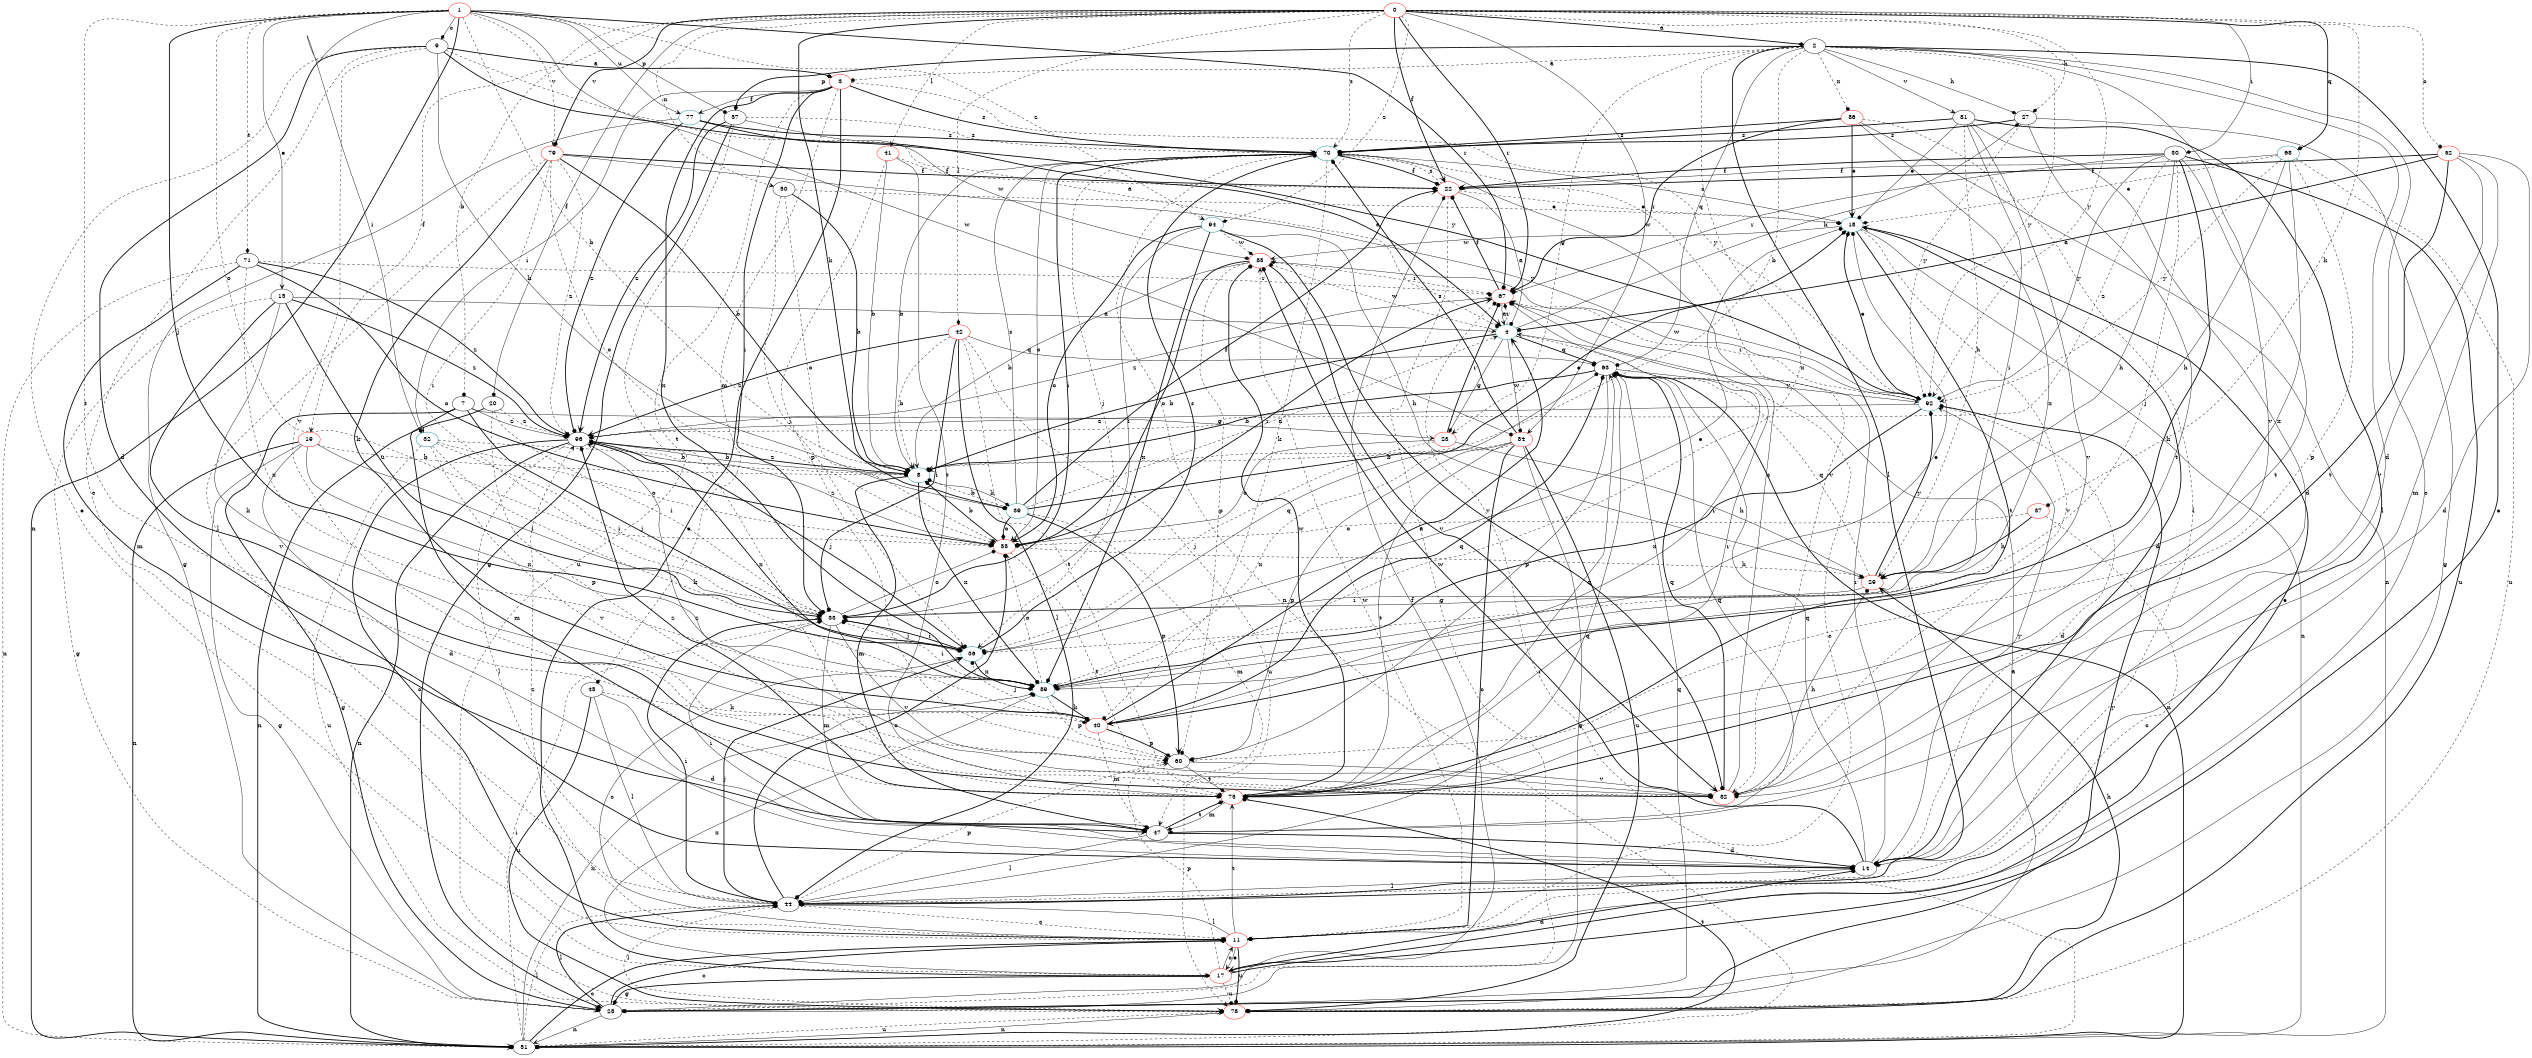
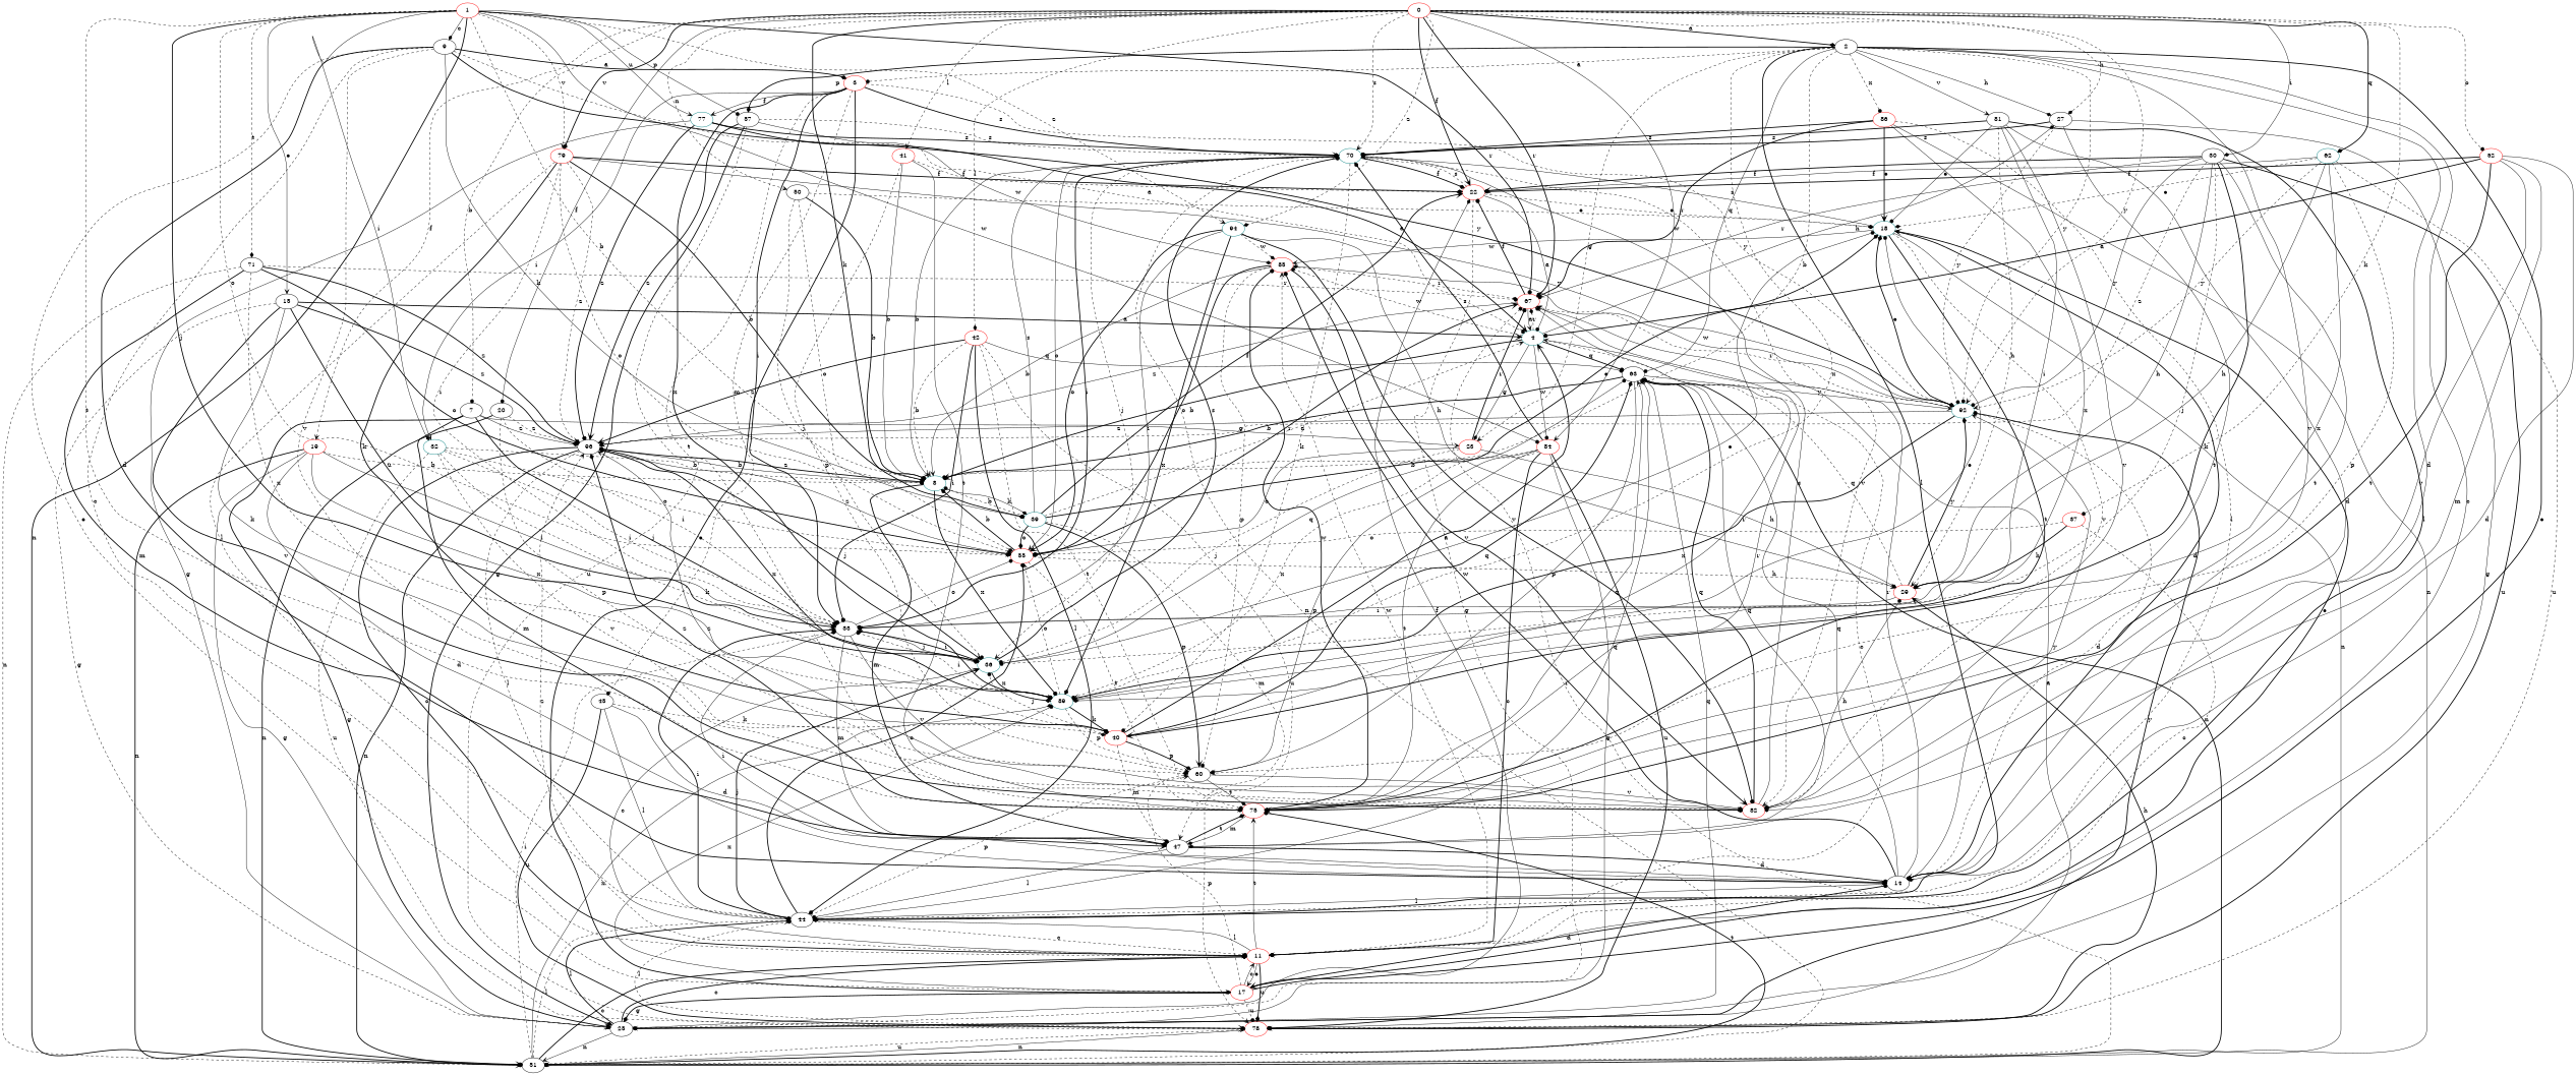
  strict digraph {
    node [color=red]
    edge [arrowhead=diamond style=bold]
    2 [color=black]
    0
    7 [color=black]
    19
    20 [color=black]
    22
    27 [color=black]
    30 [color=black]
    37
    39 [color=teal]
    41
    42
    50 [color=black]
    52
-   62 [color=teal label=68]
+   62 [color=teal]
    67
    70 [color=teal]
    79
    84
    92 [color=teal]
    94 [color=teal]
    8 [color=teal]
    57 [color=black]
    3
    11
    14 [color=black]
    17
    23
    44 [color=black]
    63 [color=black]
    81 [color=black]
    82
    86
    89 [color=teal]
    36 [color=teal]
    25 [color=black]
    47 [color=black]
    96 [color=black]
    51 [color=black]
    33 [color=black]
    60 [color=black]
    4 [color=teal]
    18 [color=teal]
    75
    78
    40
    29
    55
    85
    1
    9 [color=black]
    15 [color=black]
    32 [color=teal]
    71 [color=black]
    77 [color=teal]
    45 [color=black]
    2 -> 27 [label=h style=solid]
    2 -> 92 [arrowhead=dot label=y style=dashed]
    2 -> 8 [arrowhead=dot label=b style=dashed]
    2 -> 57 [label=p]
    2 -> 3 [arrowhead=dot label=a style=dashed]
    2 -> 11 [label=c style=solid]
    2 -> 14 [arrowhead=dot label=d style=solid]
    2 -> 17 [arrowhead=vee label=e]
    2 -> 23 [arrowhead=vee label=g style=dashed]
    2 -> 44 [label=l]
    2 -> 63 [arrowhead=dot label=q style=solid]
    2 -> 81 [arrowhead=vee label=v style=solid]
    2 -> 82 [label=v style=solid]
    2 -> 86 [arrowhead=dot label=x style=dashed]
    2 -> 89 [arrowhead=dot label=x style=dashed]
    0 -> 2 [label=a]
    0 -> 7 [arrowhead=dot label=b style=dashed]
    0 -> 19 [arrowhead=vee label=f style=dashed]
    0 -> 20 [arrowhead=dot label=f style=solid]
    0 -> 22 [arrowhead=vee label=f]
    0 -> 27 [label=h style=dashed]
    0 -> 30 [label=i style=solid]
    0 -> 37 [arrowhead=dot label=k style=dashed]
    0 -> 39 [arrowhead=dot label=k]
    0 -> 41 [arrowhead=vee label=l style=dashed]
    0 -> 42 [label=l style=dashed]
    0 -> 50 [arrowhead=vee label=n style=dashed]
    0 -> 52 [arrowhead=dot label=o style=dashed]
    0 -> 62 [label=q]
    0 -> 67 [label=r]
    0 -> 70 [arrowhead=vee label=s style=dashed]
    0 -> 79 [label=v]
    0 -> 84 [arrowhead=vee label=w style=solid]
    0 -> 92 [arrowhead=vee label=y style=dashed]
    0 -> 94 [label=z style=dashed]
    7 -> 23 [arrowhead=vee label=g style=solid]
    7 -> 36 [label=j]
    7 -> 25 [arrowhead=vee label=g]
    7 -> 47 [label=m]
    7 -> 96 [label=z style=solid]
    19 -> 8 [arrowhead=dot label=b style=dashed]
    19 -> 14 [arrowhead=vee label=d style=solid]
    19 -> 89 [arrowhead=vee label=x style=solid]
    19 -> 25 [arrowhead=dot label=g style=solid]
    19 -> 51 [label=n]
    19 -> 33 [label=i style=solid]
    20 -> 96 [label=z style=dashed]
    20 -> 51 [arrowhead=dot label=n]
    20 -> 33 [arrowhead=vee label=i style=dashed]
    20 -> 60 [label=p style=dashed]
    22 -> 70 [arrowhead=vee label=s style=dashed]
    22 -> 25 [arrowhead=dot label=g style=dashed]
    22 -> 4 [arrowhead=dot label=a style=solid]
    22 -> 18 [label=e style=dashed]
    27 -> 70 [arrowhead=dot label=s]
    27 -> 92 [arrowhead=dot label=y style=dashed]
    27 -> 25 [arrowhead=vee label=g style=solid]
    27 -> 75 [arrowhead=dot label=t style=solid]
    30 -> 22 [arrowhead=vee label=f]
    30 -> 67 [arrowhead=dot label=r style=solid]
    30 -> 92 [arrowhead=dot label=y style=solid]
    30 -> 36 [arrowhead=dot label=j style=dashed]
    30 -> 96 [arrowhead=vee label=z style=dashed]
    30 -> 75 [label=t style=solid]
    30 -> 78 [label=u]
    30 -> 40 [arrowhead=vee label=k]
    30 -> 29 [label=h style=solid]
    37 -> 11 [arrowhead=vee label=c style=dashed]
    37 -> 29 [arrowhead=vee label=h]
    37 -> 55 [label=o style=dashed]
    39 -> 22 [arrowhead=vee label=f]
    39 -> 70 [label=s style=solid]
    39 -> 8 [arrowhead=dot label=b style=dashed]
    39 -> 47 [arrowhead=vee label=m style=dashed]
    39 -> 60 [arrowhead=vee label=p]
    39 -> 4 [arrowhead=vee label=a style=dashed]
    39 -> 18 [label=e]
    39 -> 55 [label=o]
    41 -> 22 [label=f style=dashed]
    41 -> 8 [label=b style=solid]
    41 -> 60 [arrowhead=dot label=p style=dashed]
    41 -> 75 [arrowhead=vee label=t style=solid]
    42 -> 8 [arrowhead=vee label=b style=dashed]
    42 -> 44 [label=l]
    42 -> 63 [arrowhead=dot label=q style=solid]
    42 -> 96 [arrowhead=vee label=z]
    42 -> 33 [arrowhead=dot label=i]
    42 -> 75 [arrowhead=dot label=t style=dashed]
    42 -> 78 [arrowhead=vee label=u style=dashed]
    50 -> 8 [arrowhead=dot label=b]
    50 -> 36 [arrowhead=dot label=j style=dashed]
    50 -> 18 [label=e style=dashed]
    50 -> 55 [label=o style=dashed]
    52 -> 22 [label=f]
    52 -> 14 [label=d style=solid]
    52 -> 82 [arrowhead=dot label=v style=solid]
    52 -> 47 [label=m style=solid]
    52 -> 4 [arrowhead=dot label=a]
    52 -> 75 [arrowhead=vee label=t]
    62 -> 22 [arrowhead=dot label=f style=solid]
    62 -> 92 [arrowhead=vee label=y style=dashed]
    62 -> 89 [label=x style=solid]
    62 -> 60 [arrowhead=vee label=p style=dashed]
    62 -> 18 [label=e style=dashed]
    62 -> 78 [arrowhead=vee label=u style=dashed]
    62 -> 29 [arrowhead=dot label=h style=solid]
    67 -> 22 [arrowhead=dot label=f]
    67 -> 96 [arrowhead=vee label=z style=solid]
    67 -> 4 [arrowhead=vee label=a style=solid]
    70 -> 22 [label=f]
    70 -> 8 [arrowhead=vee label=b style=solid]
    70 -> 82 [arrowhead=vee label=v style=dashed]
    70 -> 36 [arrowhead=vee label=j style=dashed]
    70 -> 51 [arrowhead=dot label=n style=dashed]
    70 -> 33 [arrowhead=dot label=i]
    70 -> 40 [arrowhead=dot label=k style=dashed]
    70 -> 55 [arrowhead=vee label=o style=solid]
    79 -> 22 [label=f]
    79 -> 92 [label=y style=solid]
    79 -> 8 [arrowhead=dot label=b]
    79 -> 44 [arrowhead=dot label=l style=dashed]
    79 -> 96 [label=z style=dashed]
    79 -> 33 [arrowhead=vee label=i style=dashed]
    79 -> 40 [arrowhead=dot label=k]
    79 -> 55 [label=o style=dashed]
    84 -> 70 [label=s]
    84 -> 8 [arrowhead=vee label=b style=dashed]
    84 -> 11 [label=c]
    84 -> 89 [arrowhead=dot label=x style=dashed]
    84 -> 25 [label=g style=solid]
    84 -> 60 [arrowhead=vee label=p style=solid]
    84 -> 75 [label=t style=solid]
    84 -> 78 [arrowhead=dot label=u]
    92 -> 67 [arrowhead=vee label=r style=dashed]
    92 -> 14 [arrowhead=dot label=d style=dashed]
    92 -> 89 [arrowhead=vee label=x]
    92 -> 96 [arrowhead=dot label=z style=solid]
    92 -> 18 [label=e]
    92 -> 85 [label=w style=solid]
    94 -> 82 [arrowhead=dot label=v]
    94 -> 89 [label=x]
    94 -> 33 [arrowhead=vee label=i style=solid]
    94 -> 29 [arrowhead=vee label=h style=solid]
    94 -> 55 [arrowhead=vee label=o]
    94 -> 85 [label=w style=dashed]
    8 -> 39 [label=k style=solid]
    8 -> 89 [arrowhead=dot label=x]
    8 -> 47 [arrowhead=dot label=m]
    8 -> 96 [arrowhead=dot label=z]
    57 -> 70 [label=s style=dashed]
    57 -> 25 [label=g]
    57 -> 96 [arrowhead=vee label=z]
    57 -> 78 [arrowhead=dot label=u style=dashed]
    57 -> 85 [label=w style=solid]
    3 -> 70 [arrowhead=vee label=s]
    3 -> 92 [label=y style=dashed]
    3 -> 17 [label=e]
    3 -> 89 [arrowhead=dot label=x]
    3 -> 33 [arrowhead=dot label=i]
    3 -> 75 [arrowhead=dot label=t style=dashed]
    3 -> 32 [arrowhead=vee label=i style=solid]
    3 -> 77 [arrowhead=vee label=f style=solid]
    3 -> 45 [arrowhead=dot label=m style=dashed]
    11 -> 17 [arrowhead=vee label=e style=solid]
    11 -> 44 [label=l style=solid]
    11 -> 96 [arrowhead=vee label=z style=dashed]
    11 -> 75 [arrowhead=vee label=t style=solid]
    11 -> 78 [label=u]
    11 -> 85 [arrowhead=vee label=w style=dashed]
    14 -> 67 [arrowhead=vee label=r style=solid]
    14 -> 92 [arrowhead=vee label=y style=solid]
    14 -> 44 [arrowhead=vee label=l style=solid]
    14 -> 63 [arrowhead=vee label=q style=solid]
    14 -> 33 [label=i style=solid]
    14 -> 85 [arrowhead=dot label=w]
    17 -> 11 [arrowhead=vee label=c style=solid]
    17 -> 14 [arrowhead=dot label=d]
    17 -> 89 [arrowhead=dot label=x style=solid]
    17 -> 25 [label=g]
    17 -> 60 [arrowhead=vee label=p style=dashed]
    17 -> 18 [arrowhead=vee label=e]
    17 -> 78 [arrowhead=dot label=u style=dashed]
    23 -> 67 [arrowhead=dot label=r]
    23 -> 36 [arrowhead=dot label=j style=dashed]
    23 -> 29 [label=h style=solid]
    23 -> 55 [label=o style=solid]
    44 -> 11 [arrowhead=dot label=c style=dashed]
    44 -> 63 [label=q style=solid]
    44 -> 36 [arrowhead=vee label=j]
    44 -> 33 [arrowhead=dot label=i]
    44 -> 60 [arrowhead=vee label=p style=dashed]
    44 -> 55 [arrowhead=dot label=o]
    63 -> 92 [arrowhead=vee label=y style=solid]
    63 -> 8 [arrowhead=dot label=b]
    63 -> 51 [arrowhead=dot label=n]
    63 -> 60 [label=p style=solid]
    81 -> 70 [arrowhead=dot label=s]
    81 -> 14 [label=d style=solid]
    81 -> 44 [arrowhead=dot label=l]
    81 -> 82 [label=v style=solid]
    81 -> 33 [label=i style=solid]
    81 -> 18 [arrowhead=dot label=e style=solid]
    81 -> 29 [arrowhead=vee label=h style=dashed]
    82 -> 70 [arrowhead=vee label=s style=solid]
    82 -> 63 [label=q]
    82 -> 96 [arrowhead=vee label=z style=solid]
    82 -> 29 [arrowhead=dot label=h style=solid]
    86 -> 67 [arrowhead=vee label=r]
    86 -> 70 [arrowhead=dot label=s]
    86 -> 44 [label=l style=dashed]
    86 -> 89 [arrowhead=vee label=x style=solid]
    86 -> 51 [arrowhead=dot label=n style=solid]
    86 -> 18 [arrowhead=vee label=e]
    89 -> 33 [arrowhead=dot label=i style=dashed]
    89 -> 60 [arrowhead=vee label=p style=dashed]
    89 -> 18 [arrowhead=dot label=e style=solid]
    89 -> 40 [label=k]
    89 -> 55 [arrowhead=vee label=o style=dashed]
    36 -> 70 [arrowhead=dot label=s]
    36 -> 11 [arrowhead=vee label=c style=solid]
    36 -> 63 [arrowhead=dot label=q style=solid]
    36 -> 89 [label=x]
    36 -> 33 [label=i]
    36 -> 18 [arrowhead=dot label=e style=solid]
    25 -> 22 [label=f style=solid]
    25 -> 92 [arrowhead=dot label=y]
    25 -> 11 [label=c]
    25 -> 44 [arrowhead=vee label=l]
    25 -> 63 [label=q style=solid]
    25 -> 51 [arrowhead=vee label=n style=solid]
    47 -> 14 [arrowhead=dot label=d]
    47 -> 44 [arrowhead=dot label=l style=solid]
    47 -> 63 [arrowhead=vee label=q style=solid]
    47 -> 75 [label=t]
    96 -> 8 [arrowhead=dot label=b style=solid]
    96 -> 11 [label=c]
    96 -> 44 [arrowhead=dot label=l style=dashed]
    96 -> 89 [arrowhead=dot label=x]
    96 -> 36 [arrowhead=vee label=j]
    96 -> 51 [arrowhead=dot label=n]
    51 -> 67 [arrowhead=dot label=r style=dashed]
    51 -> 11 [label=c]
    51 -> 44 [arrowhead=dot label=l style=dashed]
    51 -> 89 [label=x style=solid]
    51 -> 33 [arrowhead=dot label=i style=dashed]
    51 -> 75 [arrowhead=dot label=t]
    51 -> 78 [arrowhead=vee label=u style=dashed]
    33 -> 82 [arrowhead=vee label=v style=solid]
    33 -> 36 [label=j style=solid]
    33 -> 47 [arrowhead=dot label=m style=solid]
    33 -> 55 [arrowhead=dot label=o style=solid]
    60 -> 82 [label=v style=solid]
    60 -> 75 [label=t style=solid]
    4 -> 27 [label=h style=solid]
    4 -> 67 [label=r style=dashed]
    4 -> 84 [arrowhead=dot label=w style=solid]
    4 -> 8 [arrowhead=vee label=b]
    4 -> 11 [arrowhead=vee label=c style=dashed]
    4 -> 23 [label=g style=solid]
    4 -> 63 [arrowhead=dot label=q]
    4 -> 85 [arrowhead=dot label=w style=dashed]
    18 -> 70 [arrowhead=vee label=s style=solid]
    18 -> 14 [arrowhead=vee label=d]
    18 -> 82 [label=v style=dashed]
    18 -> 51 [arrowhead=dot label=n style=solid]
    18 -> 75 [label=t]
    18 -> 85 [arrowhead=vee label=w style=solid]
    75 -> 67 [arrowhead=vee label=r style=solid]
    75 -> 63 [arrowhead=vee label=q style=solid]
    75 -> 47 [label=m style=solid]
    75 -> 96 [label=z]
    75 -> 85 [arrowhead=dot label=w]
    78 -> 44 [arrowhead=dot label=l style=dashed]
    78 -> 51 [arrowhead=vee label=n style=solid]
    78 -> 4 [arrowhead=vee label=a style=solid]
    78 -> 29 [arrowhead=vee label=h]
    40 -> 67 [label=r style=solid]
    40 -> 63 [label=q]
    40 -> 36 [arrowhead=dot label=j style=dashed]
    40 -> 47 [label=m style=dashed]
    40 -> 60 [label=p]
    40 -> 4 [arrowhead=vee label=a]
    29 -> 92 [label=y]
    29 -> 63 [label=q style=dashed]
    29 -> 33 [label=i style=solid]
    55 -> 67 [arrowhead=vee label=r]
    55 -> 8 [label=b]
    55 -> 96 [label=z style=solid]
    55 -> 75 [arrowhead=dot label=t style=dashed]
    55 -> 29 [arrowhead=vee label=h style=dashed]
    85 -> 67 [label=r style=dashed]
    85 -> 8 [arrowhead=vee label=b style=solid]
    85 -> 82 [arrowhead=vee label=v]
    85 -> 60 [arrowhead=dot label=p style=dashed]
    85 -> 55 [arrowhead=dot label=o]
    1 -> 67 [arrowhead=dot label=r]
    1 -> 79 [arrowhead=vee label=v style=dashed]
    1 -> 84 [arrowhead=dot label=w style=solid]
    1 -> 94 [arrowhead=vee label=z style=dashed]
    1 -> 8 [label=b style=dashed]
    1 -> 57 [arrowhead=dot label=p style=solid]
    1 -> 36 [arrowhead=dot label=j]
    1 -> 51 [arrowhead=vee label=n]
    1 -> 75 [label=t style=dashed]
    1 -> 55 [label=o style=dashed]
    1 -> 9 [label=c style=solid]
    1 -> 15 [arrowhead=vee label=e style=solid]
    1 -> 32 [label=i style=solid]
    1 -> 71 [label=t style=dashed]
    1 -> 77 [arrowhead=vee label=u style=solid]
    9 -> 39 [label=k style=solid]
    9 -> 92 [label=y]
    9 -> 3 [label=a]
    9 -> 11 [arrowhead=vee label=c style=dashed]
    9 -> 14 [label=d]
    9 -> 17 [arrowhead=vee label=e style=dashed]
    9 -> 82 [label=v style=dashed]
    9 -> 4 [arrowhead=dot label=a style=dashed]
    15 -> 82 [arrowhead=dot label=v]
    15 -> 25 [arrowhead=vee label=g style=dashed]
    15 -> 96 [label=z]
    15 -> 33 [arrowhead=vee label=u]
-   15 -> 4 [arrowhead=vee label=a style=solid]
+   15 -> 4 [arrowhead=vee label=a]
    15 -> 40 [arrowhead=dot label=k style=solid]
    32 -> 8 [arrowhead=dot label=b style=dashed]
    32 -> 82 [label=v style=dashed]
    32 -> 33 [label=i style=dashed]
    32 -> 78 [arrowhead=dot label=u style=dashed]
    32 -> 40 [arrowhead=dot label=k style=dashed]
    32 -> 55 [arrowhead=vee label=o style=dashed]
    71 -> 67 [arrowhead=dot label=r style=dashed]
    71 -> 89 [label=x style=dashed]
    71 -> 47 [arrowhead=vee label=m]
    71 -> 96 [arrowhead=vee label=z]
    71 -> 51 [arrowhead=vee label=n style=dashed]
    71 -> 55 [arrowhead=dot label=o]
    77 -> 70 [label=s]
    77 -> 25 [arrowhead=vee label=g style=solid]
    77 -> 96 [arrowhead=dot label=z]
    77 -> 4 [arrowhead=vee label=a]
    45 -> 14 [arrowhead=vee label=d style=solid]
    45 -> 44 [arrowhead=dot label=l style=solid]
    45 -> 78 [arrowhead=vee label=u]
    45 -> 40 [label=k style=dashed]
  }
